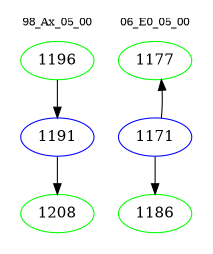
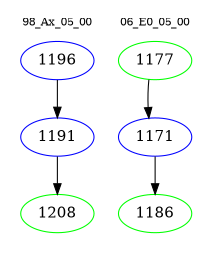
  digraph {
    fontname="DejaVu Serif"
    node [color=green fontname="DejaVu Serif"]
    edge [color=black fontname="DejaVu Serif"]
-   n1 [label=1196]
+   n1 [color=blue label=1196]
    n2 [color=blue label=1191]
    n3 [label=1208]
    n4 [label=1177]
    n5 [color=blue label=1171]
    n6 [label=1186]
    subgraph cluster_1 {
      color=white
      fontsize=10
      label="98_Ax_05_00"
      n1
      n2
      n3
    }
    subgraph cluster_2 {
      color=white
      fontsize=10
      label="06_E0_05_00"
      n4
      n5
      n6
    }
    n1 -> n2
    n2 -> n3
-   n5 -> n4
+   n4 -> n5
    n5 -> n6
  }
